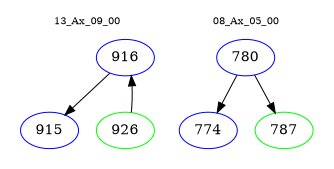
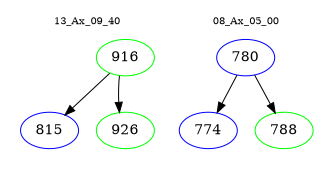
  digraph {
    node [color=blue]
    edge [color=black]
-   n1 [label=916]
-   n2 [label=915]
+   n1 [color=green label=916]
+   n2 [label=815]
    n3 [color=green label=926]
    n4 [label=780]
    n5 [label=774]
-   n6 [color=green label=787]
+   n6 [color=green label=788]
    subgraph cluster_1 {
      color=white
      fontsize=10
-     label="13_Ax_09_00"
+     label="13_Ax_09_40"
      n1
      n2
      n3
    }
    subgraph cluster_2 {
      color=white
      fontsize=10
      label="08_Ax_05_00"
      n4
      n5
      n6
    }
    n1 -> n2
-   n3 -> n1
+   n1 -> n3
    n4 -> n5
    n4 -> n6
  }
